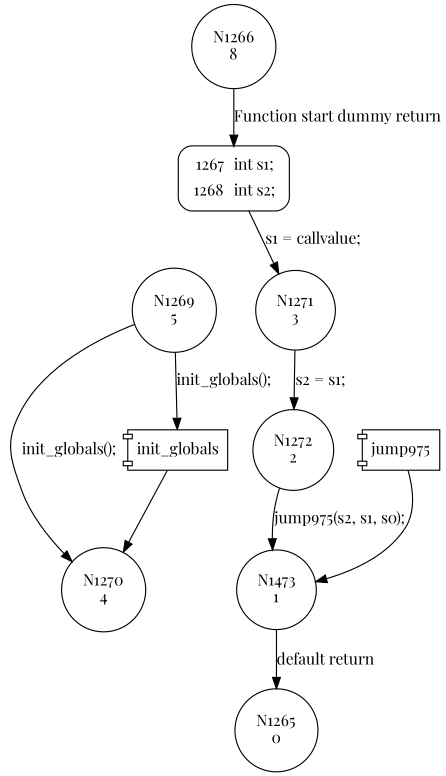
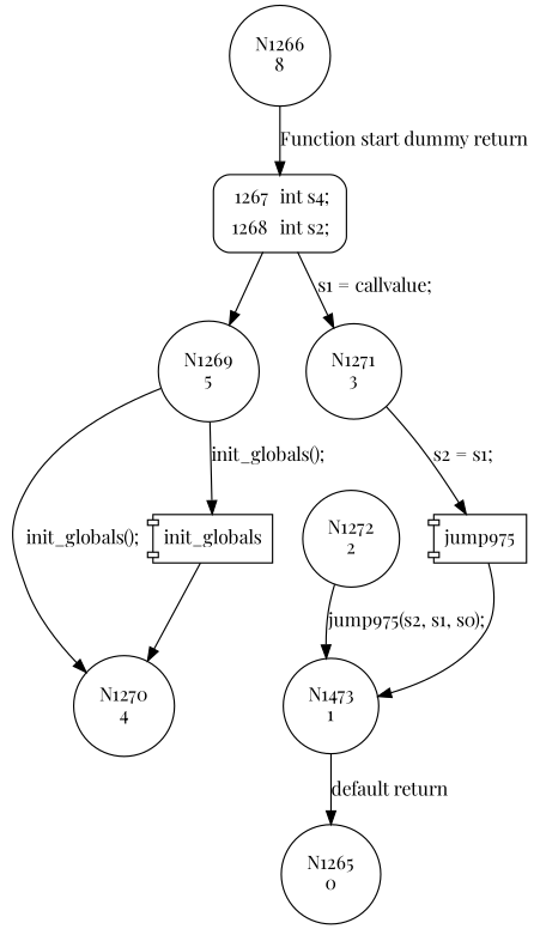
  digraph {
    fontname="Playfair Display"
    node [fontname="Playfair Display" shape=circle]
    edge [fontname="Playfair Display"]
    n1 [label="N1266\n8"]
-   n2 [fillcolor=white label=<<table border="0" cellborder="0" cellpadding="3" bgcolor="white"><tr><td align="right">1267</td><td align="left">int s1;</td></tr><tr><td align="right">1268</td><td align="left">int s2;</td></tr></table>> penwidth=1 shape=Mrecord style="filled,bold"]
+   n2 [fillcolor=white label=<<table border="0" cellborder="0" cellpadding="3" bgcolor="white"><tr><td align="right">1267</td><td align="left">int s4;</td></tr><tr><td align="right">1268</td><td align="left">int s2;</td></tr></table>> penwidth=1 shape=Mrecord style="filled,bold"]
    n3 [label="N1269\n5"]
    n4 [label="N1271\n3"]
    n5 [label="N1270\n4"]
    n6 [label=init_globals shape=component]
    n7 [label="N1272\n2"]
    n8 [label="N1473\n1"]
    n9 [label="N1265\n0"]
    n10 [label=jump975 shape=component]
    n1 -> n2 [label="Function start dummy return"]
+   n2 -> n3
    n2 -> n4 [label="s1 = callvalue;"]
    n3 -> n5 [label="init_globals();"]
    n3 -> n6 [label="init_globals();"]
-   n4 -> n7 [label="s2 = s1;"]
+   n4 -> n10 [label="s2 = s1;"]
    n6 -> n5
    n7 -> n8 [label="jump975(s2, s1, s0);"]
    n8 -> n9 [label="default return"]
    n10 -> n8
  }
